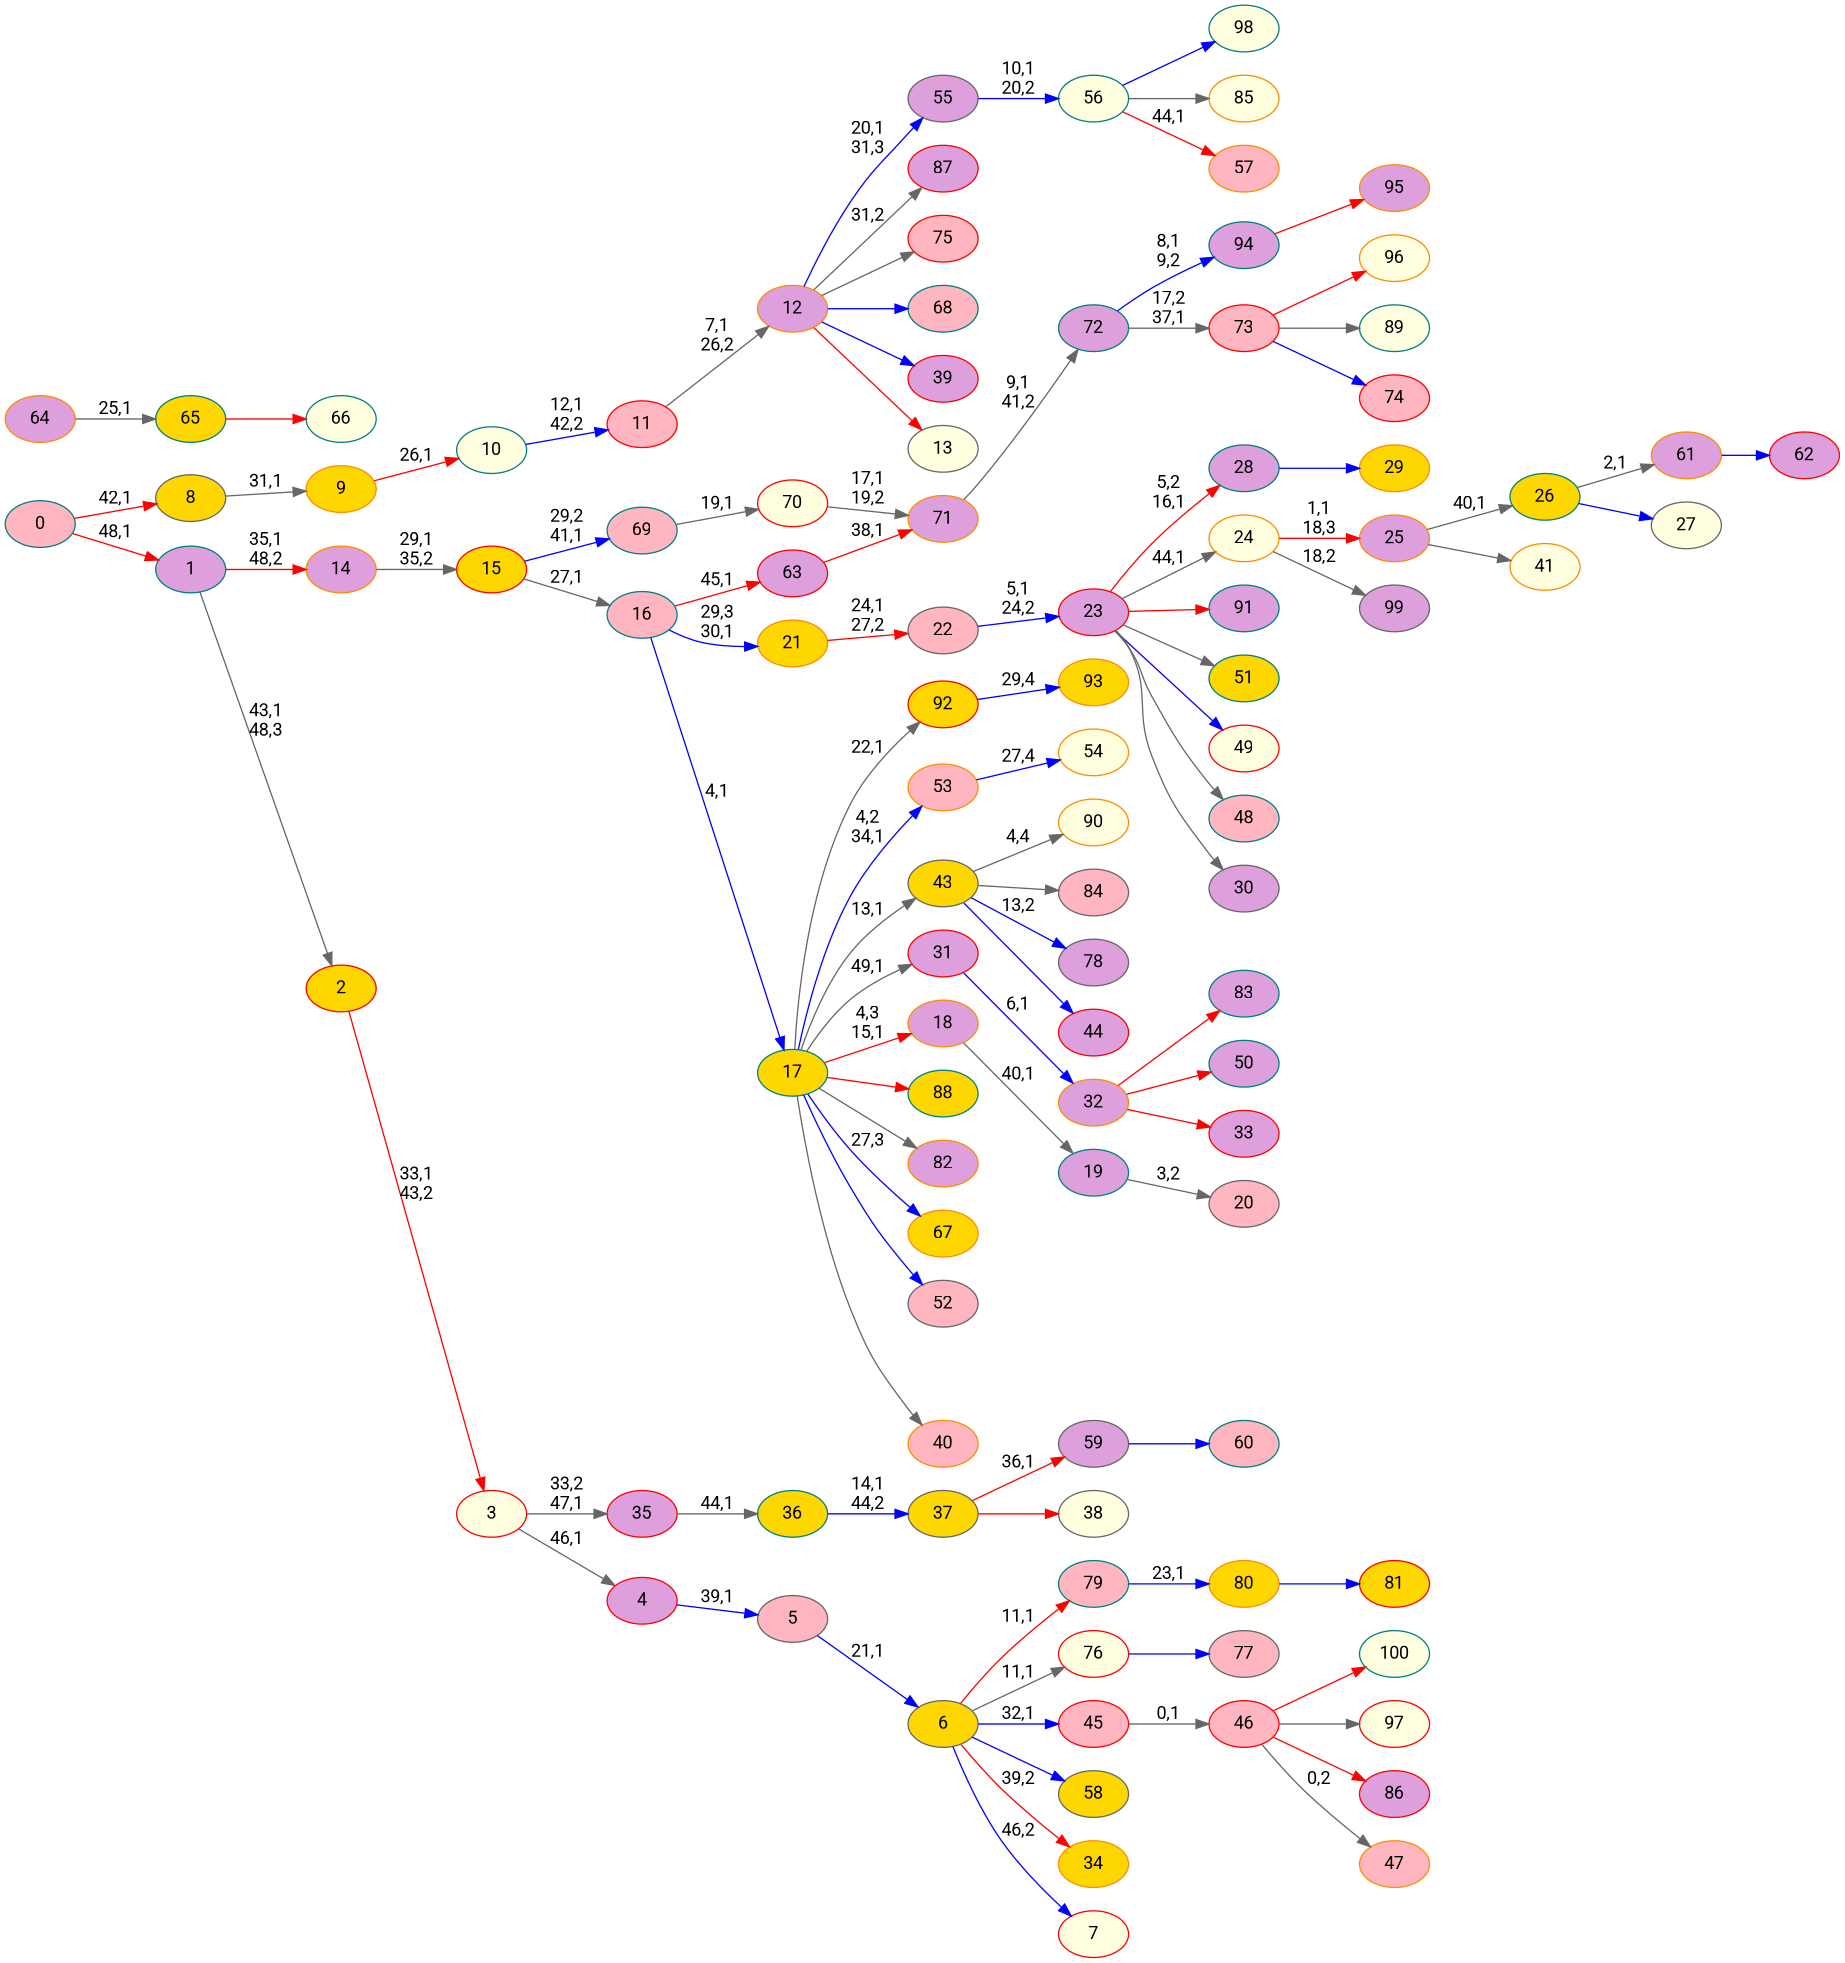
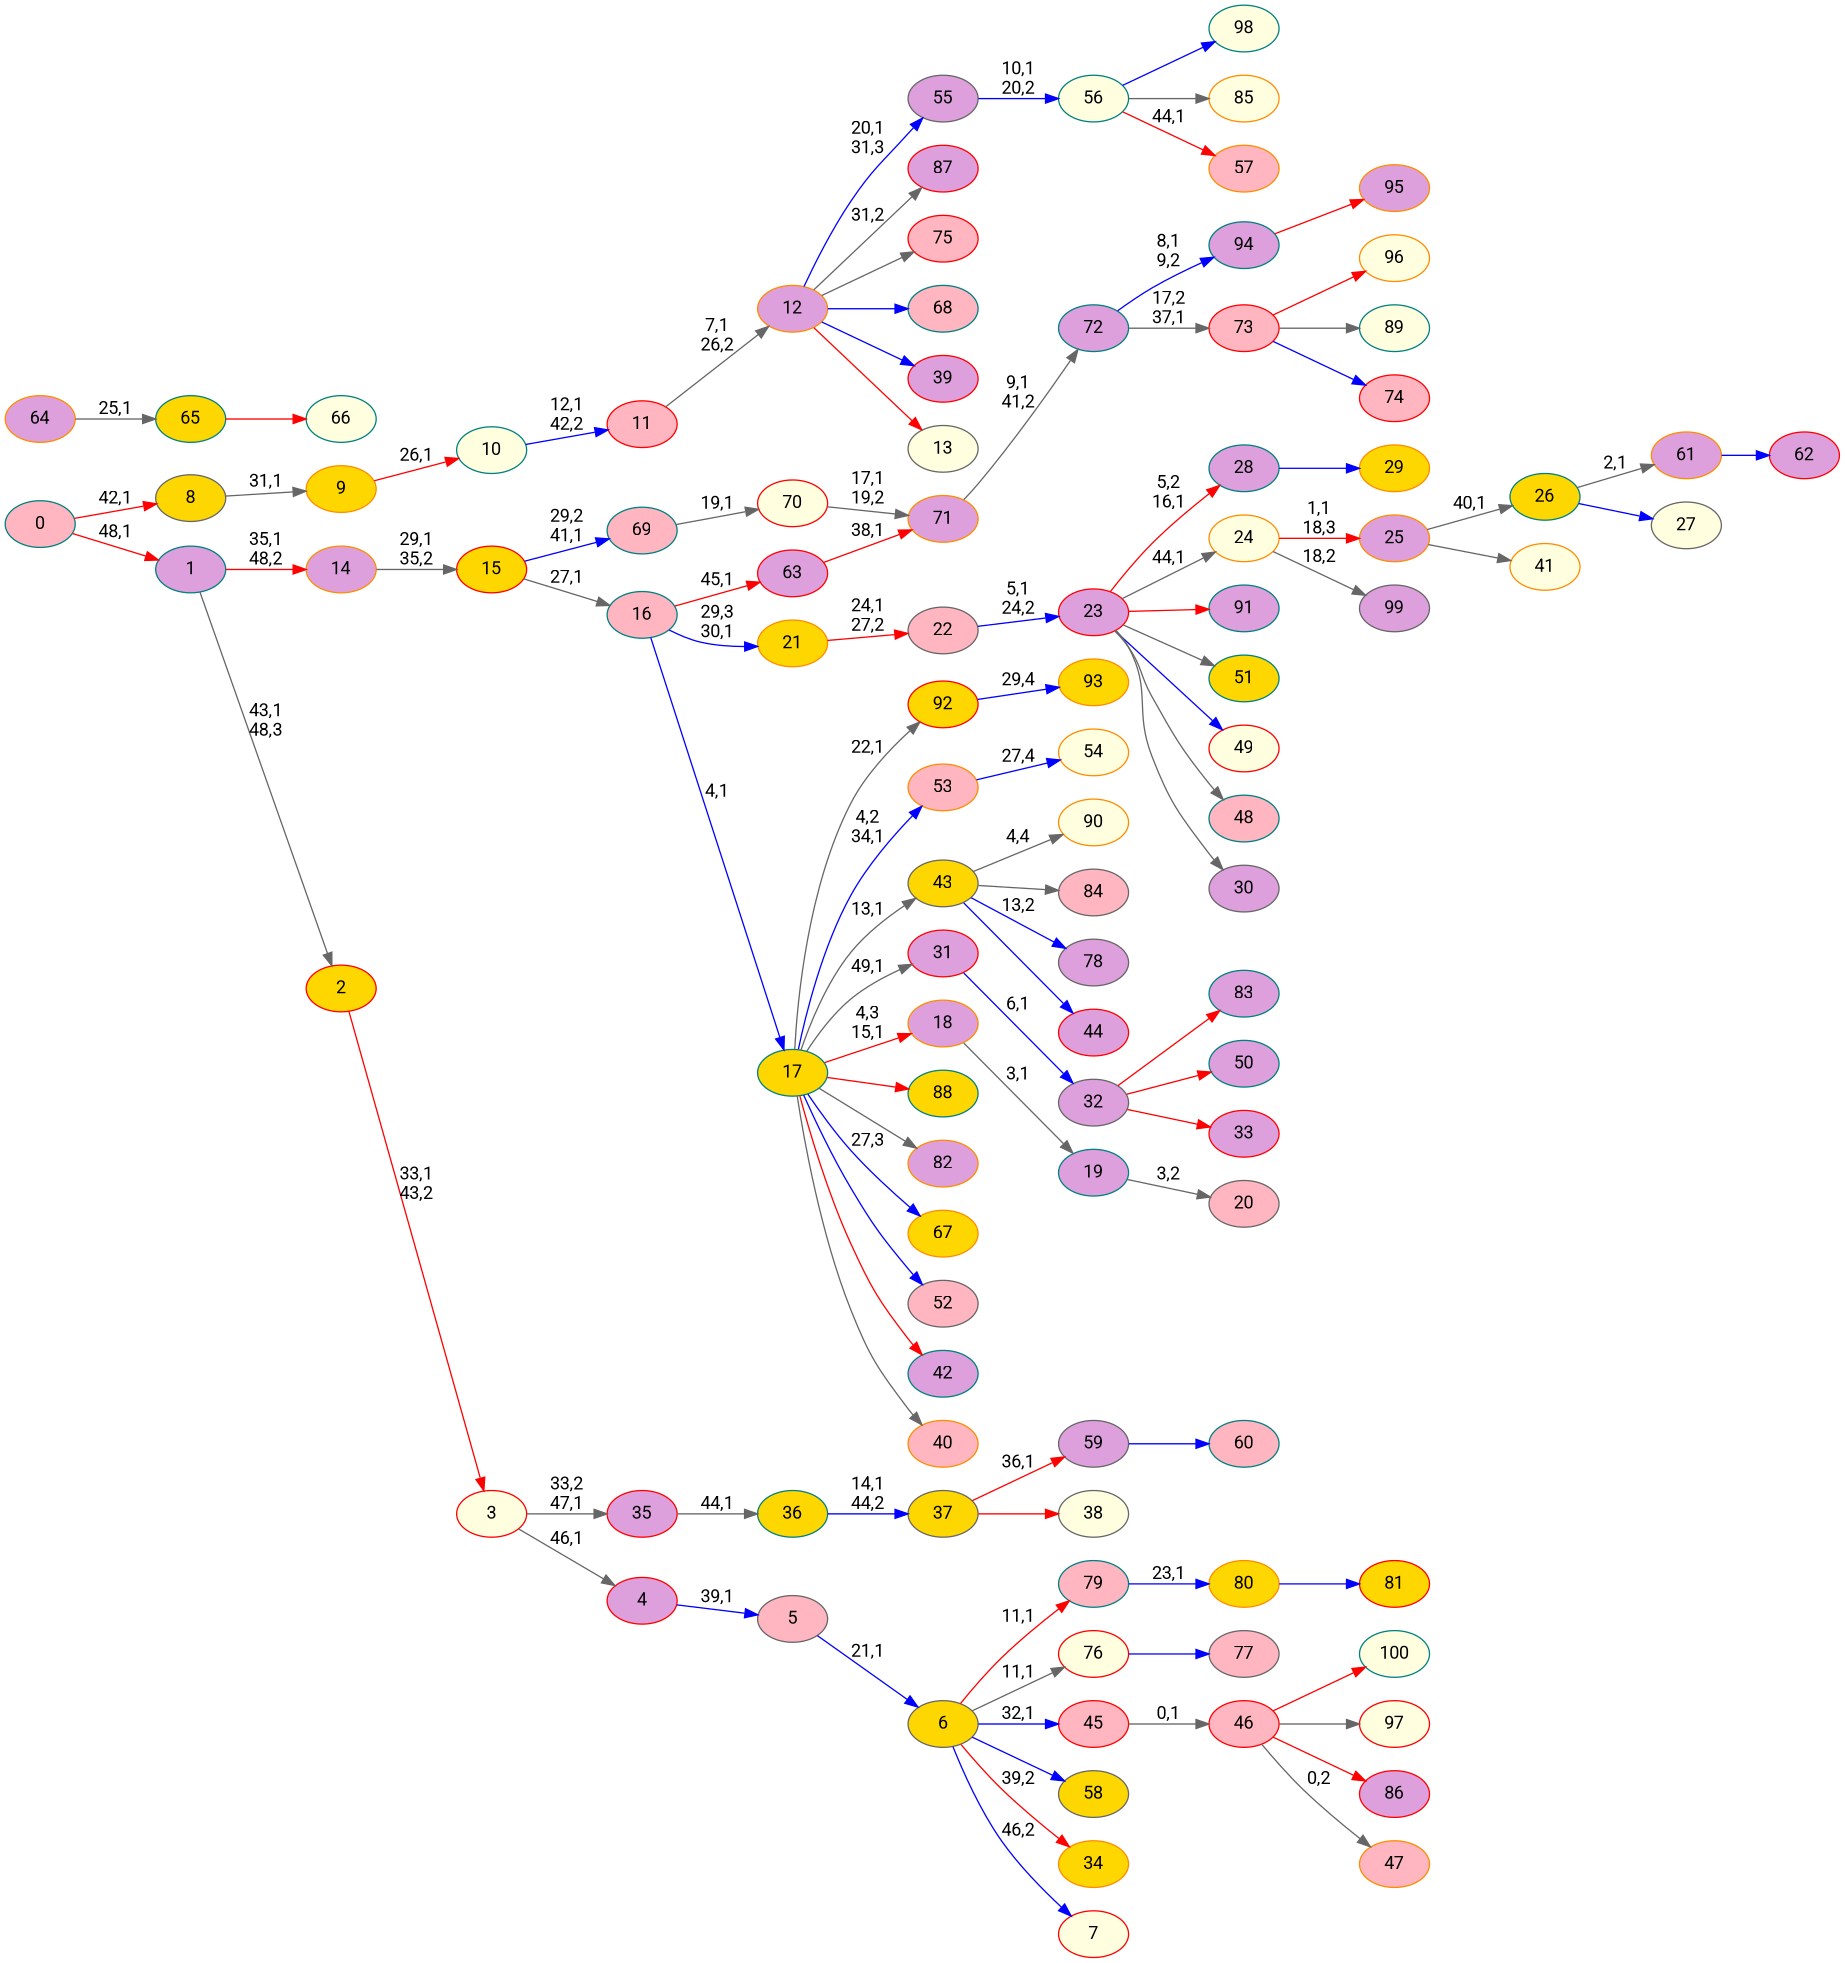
  digraph {
    fontname=Roboto
    rankdir=LR
    node [color=teal fillcolor=plum fontname=Roboto style=filled]
    edge [color=gray40 fontname=Roboto]
    95 [color=darkorange]
    94
    92 [color=red fillcolor=gold]
    93 [color=darkorange fillcolor=gold]
    80 [color=darkorange fillcolor=gold]
    81 [color=red fillcolor=gold]
    79 [fillcolor=lightpink]
    76 [color=red fillcolor=lightyellow]
    77 [color=gray40 fillcolor=lightpink]
    73 [color=red fillcolor=lightpink]
    96 [color=darkorange fillcolor=lightyellow]
    89 [fillcolor=lightyellow]
    74 [color=red fillcolor=lightpink]
    72
    71 [color=darkorange]
    70 [color=red fillcolor=lightyellow]
    69 [fillcolor=lightpink]
    65 [fillcolor=gold]
    66 [fillcolor=lightyellow]
    64 [color=darkorange]
    63 [color=red]
    61 [color=darkorange]
    62 [color=red]
    59 [color=gray40]
    60 [fillcolor=lightpink]
    56 [fillcolor=lightyellow]
    98 [fillcolor=lightyellow]
    85 [color=darkorange fillcolor=lightyellow]
    57 [color=darkorange fillcolor=lightpink]
    55 [color=gray40]
    53 [color=darkorange fillcolor=lightpink]
    54 [color=darkorange fillcolor=lightyellow]
    46 [color=red fillcolor=lightpink]
    100 [fillcolor=lightyellow]
    97 [color=red fillcolor=lightyellow]
    86 [color=red]
    47 [color=darkorange fillcolor=lightpink]
    45 [color=red fillcolor=lightpink]
    43 [color=gray40 fillcolor=gold]
    90 [color=darkorange fillcolor=lightyellow]
    84 [color=gray40 fillcolor=lightpink]
    78 [color=gray40]
    44 [color=red]
    37 [color=gray40 fillcolor=gold]
    38 [color=gray40 fillcolor=lightyellow]
    36 [fillcolor=gold]
    35 [color=red]
-   32 [color=darkorange]
+   32 [color=gray40]
    83
    50
    33 [color=red]
    31 [color=red]
    29 [color=darkorange fillcolor=gold]
    28
    26 [fillcolor=gold]
    27 [color=gray40 fillcolor=lightyellow]
    25 [color=darkorange]
    41 [color=darkorange fillcolor=lightyellow]
    24 [color=darkorange fillcolor=lightyellow]
    99 [color=gray40]
    23 [color=red]
    91
    51 [fillcolor=gold]
    49 [color=red fillcolor=lightyellow]
    48 [fillcolor=lightpink]
    30 [color=gray40]
    22 [color=gray40 fillcolor=lightpink]
    21 [color=darkorange fillcolor=gold]
    20 [color=gray40 fillcolor=lightpink]
    19
    18 [color=darkorange]
    17 [fillcolor=gold]
    88 [fillcolor=gold]
    82 [color=darkorange]
    67 [color=darkorange fillcolor=gold]
    52 [color=gray40 fillcolor=lightpink]
+   42
    40 [color=darkorange fillcolor=lightpink]
    16 [fillcolor=lightpink]
    15 [color=red fillcolor=gold]
    14 [color=darkorange]
    12 [color=darkorange]
    87 [color=red]
    75 [color=red fillcolor=lightpink]
    68 [fillcolor=lightpink]
    39 [color=red]
    13 [color=gray40 fillcolor=lightyellow]
    11 [color=red fillcolor=lightpink]
    10 [fillcolor=lightyellow]
    9 [color=darkorange fillcolor=gold]
    8 [color=gray40 fillcolor=gold]
    6 [color=gray40 fillcolor=gold]
    58 [color=gray40 fillcolor=gold]
    34 [color=darkorange fillcolor=gold]
    7 [color=red fillcolor=lightyellow]
    5 [color=gray40 fillcolor=lightpink]
    4 [color=red]
    3 [color=red fillcolor=lightyellow]
    2 [color=red fillcolor=gold]
    1
    0 [fillcolor=lightpink]
    94 -> 95 [color=red]
    92 -> 93 [color=blue label="29,4"]
    80 -> 81 [color=blue]
    79 -> 80 [color=blue label="23,1"]
    76 -> 77 [color=blue]
    73 -> 96 [color=red]
    73 -> 89
    73 -> 74 [color=blue]
    72 -> 94 [color=blue label="8,1\n9,2"]
    72 -> 73 [label="17,2\n37,1"]
    71 -> 72 [label="9,1\n41,2"]
    70 -> 71 [label="17,1\n19,2"]
    69 -> 70 [label="19,1"]
    65 -> 66 [color=red]
    64 -> 65 [label="25,1"]
    63 -> 71 [color=red label="38,1"]
    61 -> 62 [color=blue]
    59 -> 60 [color=blue]
    56 -> 98 [color=blue]
    56 -> 85
    56 -> 57 [color=red label="44,1"]
    55 -> 56 [color=blue label="10,1\n20,2"]
    53 -> 54 [color=blue label="27,4"]
    46 -> 100 [color=red]
    46 -> 97
    46 -> 86 [color=red]
    46 -> 47 [label="0,2"]
    45 -> 46 [label="0,1"]
    43 -> 90 [label="4,4"]
    43 -> 84
    43 -> 78 [color=blue label="13,2"]
    43 -> 44 [color=blue]
    37 -> 59 [color=red label="36,1"]
    37 -> 38 [color=red]
    36 -> 37 [color=blue label="14,1\n44,2"]
    35 -> 36 [label="44,1"]
    32 -> 83 [color=red]
    32 -> 50 [color=red]
    32 -> 33 [color=red]
    31 -> 32 [color=blue label="6,1"]
    28 -> 29 [color=blue]
    26 -> 61 [label="2,1"]
    26 -> 27 [color=blue]
    25 -> 26 [label="40,1"]
    25 -> 41
    24 -> 25 [color=red label="1,1\n18,3"]
    24 -> 99 [label="18,2"]
    23 -> 28 [color=red label="5,2\n16,1"]
    23 -> 24 [label="44,1"]
    23 -> 91 [color=red]
    23 -> 51
    23 -> 49 [color=blue]
    23 -> 48
    23 -> 30
    22 -> 23 [color=blue label="5,1\n24,2"]
    21 -> 22 [color=red label="24,1\n27,2"]
    19 -> 20 [label="3,2"]
-   18 -> 19 [label="40,1"]
+   18 -> 19 [label="3,1"]
    17 -> 92 [label="22,1"]
    17 -> 53 [color=blue label="4,2\n34,1"]
    17 -> 43 [label="13,1"]
    17 -> 31 [label="49,1"]
    17 -> 18 [color=red label="4,3\n15,1"]
    17 -> 88 [color=red]
    17 -> 82
    17 -> 67 [color=blue label="27,3"]
    17 -> 52 [color=blue]
+   17 -> 42 [color=red]
    17 -> 40
    16 -> 63 [color=red label="45,1"]
    16 -> 21 [color=blue label="29,3\n30,1"]
    16 -> 17 [color=blue label="4,1"]
    15 -> 69 [color=blue label="29,2\n41,1"]
    15 -> 16 [label="27,1"]
    14 -> 15 [label="29,1\n35,2"]
    12 -> 55 [color=blue label="20,1\n31,3"]
    12 -> 87 [label="31,2"]
    12 -> 75
    12 -> 68 [color=blue]
    12 -> 39 [color=blue]
    12 -> 13 [color=red]
    11 -> 12 [label="7,1\n26,2"]
    10 -> 11 [color=blue label="12,1\n42,2"]
    9 -> 10 [color=red label="26,1"]
    8 -> 9 [label="31,1"]
    6 -> 79 [color=red label="11,1"]
    6 -> 76 [label="11,1"]
    6 -> 45 [color=blue label="32,1"]
    6 -> 58 [color=blue]
    6 -> 34 [color=red label="39,2"]
    6 -> 7 [color=blue label="46,2"]
    5 -> 6 [color=blue label="21,1"]
    4 -> 5 [color=blue label="39,1"]
    3 -> 35 [label="33,2\n47,1"]
    3 -> 4 [label="46,1"]
    2 -> 3 [color=red label="33,1\n43,2"]
    1 -> 14 [color=red label="35,1\n48,2"]
    1 -> 2 [label="43,1\n48,3"]
    0 -> 8 [color=red label="42,1"]
    0 -> 1 [color=red label="48,1"]
  }
